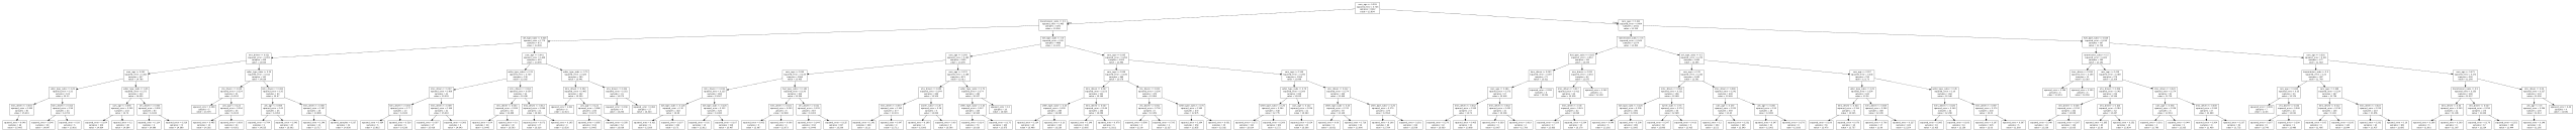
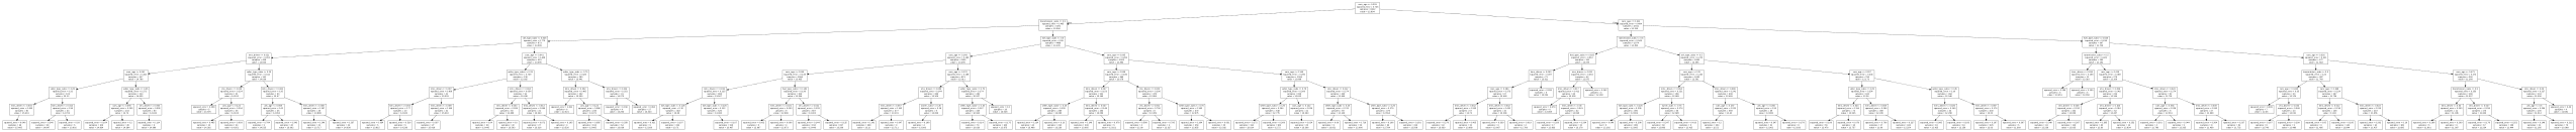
  digraph {
    fontname="Liberation Sans"
    node [fontname="Liberation Sans" shape=box]
    edge [fontname="Liberation Sans"]
    n1 [label="cars_age <= 0.203\nsquared_error = 0.745\nsamples = 8312\nvalue = 12.894"]
    n2 [label="transmission_subs <= 0.5\nsquared_error = 0.495\nsamples = 5371\nvalue = 13.266"]
    n3 [label="cars_age <= 0.311\nsquared_error = 0.484\nsamples = 2941\nvalue = 12.213"]
    n4 [label="fuel_type_subs <= 0.625\nsquared_error = 0.775\nsamples = 873\nvalue = 14.099"]
    n5 [label="fuel_type_subs <= 0.5\nsquared_error = 0.28\nsamples = 4498\nvalue = 13.105"]
    n6 [label="transmission_subs <= 0.5\nsquared_error = 0.343\nsamples = 1974\nvalue = 12.452"]
    n7 [label="fuel_type_subs <= 0.625\nsquared_error = 0.418\nsamples = 967\nvalue = 11.726"]
    n8 [label="kms_driven <= 0.021\nsquared_error = 0.452\nsamples = 458\nvalue = 14.555"]
    n9 [label="cars_age <= 0.041\nsquared_error = 0.648\nsamples = 415\nvalue = 13.595"]
    n10 [label="cars_age <= 0.149\nsquared_error = 0.195\nsamples = 2505\nvalue = 13.296"]
    n11 [label="cars_age <= 0.095\nsquared_error = 0.283\nsamples = 1993\nvalue = 12.864"]
    n12 [label="cars_age <= 0.041\nsquared_error = 0.342\nsamples = 317\nvalue = 14.786"]
    n13 [label="seller_type_subs <= 0.25\nsquared_error = 0.312\nsamples = 141\nvalue = 14.036"]
    n14 [label="seller_type_subs <= 0.25\nsquared_error = 0.749\nsamples = 132\nvalue = 13.925"]
    n15 [label="seller_type_subs <= 0.75\nsquared_error = 0.526\nsamples = 283\nvalue = 13.441"]
    n16 [label="seller_type_subs <= 0.25\nsquared_error = 0.32\nsamples = 103\nvalue = 15.12"]
    n17 [label="seller_type_subs <= 0.25\nsquared_error = 0.272\nsamples = 214\nvalue = 14.625"]
    n18 [label="kms_driven <= 0.024\nsquared_error = 0.224\nsamples = 51\nvalue = 14.152"]
    n19 [label="kms_driven <= 0.032\nsquared_error = 0.35\nsamples = 90\nvalue = 13.97"]
    n20 [label="kms_driven <= 0.004\nsquared_error = 0.063\nsamples = 60\nvalue = 15.419"]
    n21 [label="kms_driven <= 0.014\nsquared_error = 0.38\nsamples = 43\nvalue = 14.703"]
    n22 [label="cars_age <= 0.095\nsquared_error = 0.205\nsamples = 134\nvalue = 14.74"]
    n23 [label="kms_driven <= 0.006\nsquared_error = 0.326\nsamples = 80\nvalue = 14.433"]
    n24 [label="squared_error = 0.046\nsamples = 46\nvalue = 15.465"]
    n25 [label="squared_error = 0.246\nsamples = 38\nvalue = 14.847"]
    n26 [label="squared_error = 0.03\nsamples = 5\nvalue = 13.602"]
    n27 [label="squared_error = 0.164\nsamples = 106\nvalue = 14.834"]
    n28 [label="squared_error = 0.2\nsamples = 28\nvalue = 14.384"]
    n29 [label="squared_error = 0.114\nsamples = 6\nvalue = 14.986"]
-   n30 [label="squared_error = 0.316\nsamples = 74\nvalue = 14.388"]
    n31 [label="squared_error = 0.208\nsamples = 5\nvalue = 14.575"]
    n32 [label="cars_age <= 0.122\nsquared_error = 0.204\nsamples = 46\nvalue = 14.106"]
    n33 [label="cars_age <= 0.068\nsquared_error = 0.42\nsamples = 45\nvalue = 14.052"]
    n34 [label="kms_driven <= 0.038\nsquared_error = 0.267\nsamples = 45\nvalue = 13.888"]
    n35 [label="squared_error = 0.485\nsamples = 12\nvalue = 14.262"]
    n36 [label="squared_error = 0.093\nsamples = 34\nvalue = 14.051"]
    n37 [label="squared_error = 0.784\nsamples = 5\nvalue = 14.525"]
    n38 [label="squared_error = 0.343\nsamples = 40\nvalue = 13.992"]
    n39 [label="squared_error = 0.246\nsamples = 21\nvalue = 13.717"]
-   n40 [label="squared_samples = 0.237\nsamples = 24\nvalue = 14.038"]
+   n40 [label="squared_error = 0.237\nsamples = 24\nvalue = 14.038"]
    n41 [label="kms_driven <= 0.007\nsquared_error = 0.608\nsamples = 41\nvalue = 15.003"]
    n42 [label="kms_driven <= 0.004\nsquared_error = 0.054\nsamples = 91\nvalue = 13.439"]
    n43 [label="kms_driven <= 0.002\nsquared_error = 0.465\nsamples = 252\nvalue = 13.339"]
    n44 [label="kms_driven <= 0.024\nsquared_error = 0.251\nsamples = 31\nvalue = 14.273"]
    n45 [label="kms_driven <= 0.004\nsquared_error = 0.77\nsamples = 10\nvalue = 14.026"]
    n46 [label="kms_driven <= 0.009\nsquared_error = 0.149\nsamples = 31\nvalue = 15.318"]
    n47 [label="kms_driven <= 0.003\nsquared_error = 0.028\nsamples = 60\nvalue = 13.488"]
    n48 [label="kms_driven <= 0.013\nsquared_error = 0.089\nsamples = 31\nvalue = 13.343"]
    n49 [label="squared_error = 0.934\nsamples = 5\nvalue = 13.815"]
    n50 [label="squared_error = 0.516\nsamples = 5\nvalue = 14.238"]
    n51 [label="squared_error = 0.037\nsamples = 27\nvalue = 15.418"]
-   n52 [label="squared_error = 0.383\nsamples = 4\nvalue = 14.643"]
    n53 [label="squared_error = 0.04\nsamples = 38\nvalue = 13.445"]
    n54 [label="squared_error = 0.0\nsamples = 22\nvalue = 13.563"]
    n55 [label="squared_error = 9.072\nsamples = 27\nvalue = 13.316"]
    n56 [label="squared_error = 0.165\nsamples = 4\nvalue = 13.526"]
    n57 [label="squared_error = 1.811\nsamples = 6\nvalue = 12.021"]
    n58 [label="cars_age <= 0.122\nsquared_error = 0.388\nsamples = 246\nvalue = 13.371"]
    n59 [label="squared_error = 0.156\nsamples = 4\nvalue = 13.263"]
    n60 [label="squared_error = 0.092\nsamples = 27\nvalue = 14.423"]
    n61 [label="squared_error = 0.385\nsamples = 192\nvalue = 13.465"]
    n62 [label="squared_error = 0.258\nsamples = 54\nvalue = 13.038"]
    n63 [label="cars_age <= 0.095\nsquared_error = 0.149\nsamples = 1684\nvalue = 13.435"]
    n64 [label="cars_age <= 0.176\nsquared_error = 0.168\nsamples = 821\nvalue = 13.011"]
    n65 [label="cars_age <= 0.068\nsquared_error = 0.185\nsamples = 899\nvalue = 13.078"]
    n66 [label="cars_age <= 0.149\nsquared_error = 0.295\nsamples = 1094\nvalue = 12.688"]
    n67 [label="kms_driven <= 0.015\nsquared_error = 0.125\nsamples = 868\nvalue = 13.567"]
    n68 [label="fuel_type_subs <= 0.125\nsquared_error = 0.136\nsamples = 816\nvalue = 13.296"]
    n69 [label="kms_driven <= 0.084\nsquared_error = 0.144\nsamples = 386\nvalue = 13.106"]
    n70 [label="seller_type_subs <= 0.75\nsquared_error = 0.174\nsamples = 435\nvalue = 12.927"]
    n71 [label="fuel_type_subs <= 0.125\nsquared_error = 0.12\nsamples = 343\nvalue = 13.69"]
    n72 [label="fuel_type_subs <= 0.125\nsquared_error = 0.112\nsamples = 525\nvalue = 13.486"]
    n73 [label="kms_driven <= 0.021\nsquared_error = 0.003\nsamples = 9\nvalue = 12.686"]
    n74 [label="kms_driven <= 0.021\nsquared_error = 0.133\nsamples = 807\nvalue = 13.302"]
    n75 [label="squared_error = 0.021\nsamples = 9\nvalue = 12.928"]
    n76 [label="squared_error = 0.107\nsamples = 334\nvalue = 13.71"]
-   n77 [label="squared_error = 0.02\nsamples = 10\nvalue = 12.912"]
    n78 [label="squared_error = 0.107\nsamples = 515\nvalue = 13.497"]
    n79 [label="squared_error = 0.002\nsamples = 5\nvalue = 12.697"]
    n80 [label="squared_error = 0.006\nsamples = 4\nvalue = 12.673"]
    n81 [label="squared_error = 0.144\nsamples = 150\nvalue = 13.449"]
    n82 [label="squared_error = 0.125\nsamples = 657\nvalue = 13.269"]
    n83 [label="kms_driven <= 0.067\nsquared_error = 0.142\nsamples = 377\nvalue = 13.101"]
    n84 [label="owner_subs <= 0.25\nsquared_error = 0.18\nsamples = 9\nvalue = 13.356"]
    n85 [label="seller_type_subs <= 0.25\nsquared_error = 0.167\nsamples = 419\nvalue = 12.904"]
    n86 [label="squared_error = 0.0\nsamples = 16\nvalue = 13.528"]
    n87 [label="squared_error = 0.141\nsamples = 368\nvalue = 13.11"]
    n88 [label="squared_error = 0.047\nsamples = 9\nvalue = 12.711"]
    n89 [label="squared_error = 0.168\nsamples = 4\nvalue = 13.093"]
-   n90 [label="squared_error = 0.09\nsamples = 5\nvalue = 13.566"]
    n91 [label="squared_error = 0.114\nsamples = 79\nvalue = 13.029"]
    n92 [label="squared_error = 0.175\nsamples = 340\nvalue = 12.875"]
    n93 [label="kms_driven <= 0.007\nsquared_error = 0.153\nsamples = 521\nvalue = 13.165"]
    n94 [label="kms_driven <= 0.002\nsquared_error = 0.206\nsamples = 378\nvalue = 12.959"]
    n95 [label="seller_type_subs <= 0.75\nsquared_error = 0.269\nsamples = 659\nvalue = 12.812"]
    n96 [label="kms_driven <= 0.012\nsquared_error = 0.274\nsamples = 435\nvalue = 12.499"]
    n97 [label="seller_type_subs <= 0.25\nsquared_error = 0.135\nsamples = 268\nvalue = 13.268"]
    n98 [label="kms_driven <= 0.047\nsquared_error = 0.148\nsamples = 253\nvalue = 13.056"]
    n99 [label="kms_driven <= 0.001\nsquared_error = 0.706\nsamples = 8\nvalue = 12.209"]
    n100 [label="seller_type_subs <= 0.75\nsquared_error = 0.183\nsamples = 370\nvalue = 12.975"]
    n101 [label="squared_error = 0.114\nsamples = 44\nvalue = 13.468"]
    n102 [label="squared_error = 0.13\nsamples = 224\nvalue = 13.228"]
    n103 [label="squared_error = 0.146\nsamples = 248\nvalue = 13.065"]
    n104 [label="squared_error = 0.078\nsamples = 5\nvalue = 12.621"]
    n105 [label="squared_error = 0.588\nsamples = 4\nvalue = 12.09"]
    n106 [label="squared_error = 0.795\nsamples = 4\nvalue = 12.327"]
    n107 [label="squared_error = 0.184\nsamples = 350\nvalue = 12.955"]
    n108 [label="squared_error = 0.031\nsamples = 20\nvalue = 13.332"]
    n109 [label="seller_type_subs <= 0.25\nsquared_error = 0.264\nsamples = 618\nvalue = 12.775"]
    n110 [label="cars_age <= 0.122\nsquared_error = 0.026\nsamples = 41\nvalue = 13.363"]
    n111 [label="seller_type_subs <= 0.25\nsquared_error = 0.741\nsamples = 59\nvalue = 12.149"]
    n112 [label="seller_type_subs <= 0.25\nsquared_error = 0.179\nsamples = 376\nvalue = 12.554"]
    n113 [label="squared_error = 0.172\nsamples = 116\nvalue = 13.014"]
    n114 [label="squared_error = 0.269\nsamples = 502\nvalue = 12.72"]
    n115 [label="squared_error = 0.024\nsamples = 28\nvalue = 13.306"]
    n116 [label="squared_error = 0.09\nsamples = 5\nvalue = 13.051"]
    n117 [label="squared_error = 0.719\nsamples = 54\nvalue = 12.066"]
    n118 [label="squared_error = 0.106\nsamples = 63\nvalue = 12.784"]
    n119 [label="squared_error = 0.181\nsamples = 313\nvalue = 12.508"]
    n120 [label="fuel_type_subs <= 0.625\nsquared_error = 0.512\nsamples = 115\nvalue = 13.378"]
    n121 [label="fuel_type_subs <= 0.5\nsquared_error = 0.276\nsamples = 1859\nvalue = 12.395"]
    n122 [label="transmission_subs <= 0.5\nsquared_error = 0.405\nsamples = 290\nvalue = 12.152"]
    n123 [label="cars_age <= 0.392\nsquared_error = 0.311\nsamples = 677\nvalue = 11.543"]
    n124 [label="kms_driven <= 0.063\nsquared_error = 0.397\nsamples = 73\nvalue = 13.611"]
    n125 [label="kms_driven <= 0.051\nsquared_error = 0.454\nsamples = 42\nvalue = 12.975"]
    n126 [label="cars_age <= 0.23\nsquared_error = 0.244\nsamples = 1063\nvalue = 12.561"]
    n127 [label="cars_age <= 0.257\nsquared_error = 0.234\nsamples = 796\nvalue = 12.173"]
    n128 [label="cars_age <= 0.284\nsquared_error = 0.373\nsamples = 67\nvalue = 13.663"]
    n129 [label="squared_error = 0.295\nsamples = 6\nvalue = 13.024"]
    n130 [label="kms_driven <= 0.017\nsquared_error = 0.412\nsamples = 38\nvalue = 13.053"]
    n131 [label="squared_error = 0.242\nsamples = 4\nvalue = 12.232"]
    n132 [label="kms_driven <= 0.042\nsquared_error = 0.333\nsamples = 57\nvalue = 13.73"]
    n133 [label="kms_driven <= 0.042\nsquared_error = 0.431\nsamples = 10\nvalue = 13.284"]
    n134 [label="squared_error = 0.276\nsamples = 42\nvalue = 13.639"]
    n135 [label="squared_error = 0.405\nsamples = 15\nvalue = 13.983"]
    n136 [label="squared_error = 0.339\nsamples = 6\nvalue = 13.667"]
    n137 [label="squared_error = 0.019\nsamples = 4\nvalue = 12.709"]
+   n138 [label="squared_error = 0.679\nsamples = 6\nvalue = 13.368"]
    n139 [label="kms_driven <= 0.03\nsquared_error = 0.341\nsamples = 32\nvalue = 12.995"]
    n140 [label="squared_error = 0.326\nsamples = 17\nvalue = 12.833"]
    n141 [label="squared_error = 0.294\nsamples = 15\nvalue = 13.178"]
    n142 [label="kms_driven <= 0.054\nsquared_error = 0.221\nsamples = 455\nvalue = 12.683"]
    n143 [label="kms_driven <= 0.086\nsquared_error = 0.241\nsamples = 608\nvalue = 12.469"]
    n144 [label="seller_type_subs <= 0.25\nsquared_error = 0.254\nsamples = 432\nvalue = 12.28"]
    n145 [label="seller_type_subs <= 0.25\nsquared_error = 0.18\nsamples = 364\nvalue = 12.046"]
    n146 [label="fuel_type_subs <= 0.125\nsquared_error = 0.209\nsamples = 390\nvalue = 12.659"]
    n147 [label="owner_subs <= 0.75\nsquared_error = 0.274\nsamples = 65\nvalue = 12.828"]
    n148 [label="cars_age <= 0.257\nsquared_error = 0.221\nsamples = 569\nvalue = 12.44"]
    n149 [label="cars_age <= 0.284\nsquared_error = 0.33\nsamples = 39\nvalue = 12.895"]
-   n150 [label="squared_error = 0.046\nsamples = 5\nvalue = 12.182"]
+   n150 [label="squared_error = 0.046\nfuel = 5\nvalue = 12.182"]
    n151 [label="squared_error = 0.208\nsamples = 385\nvalue = 12.665"]
    n152 [label="squared_error = 0.247\nsamples = 60\nvalue = 12.863"]
    n153 [label="squared_error = 0.413\nsamples = 5\nvalue = 12.415"]
    n154 [label="squared_error = 0.2\nsamples = 304\nvalue = 12.52"]
-   n155 [label="squared_error = 0.231\nsamples = 265\nvalue = 12.349"]
    n156 [label="squared_error = 0.347\nsamples = 31\nvalue = 12.962"]
    n157 [label="squared_error = 0.178\nsamples = 8\nvalue = 12.633"]
    n158 [label="kms_driven <= 0.023\nsquared_error = 0.114\nsamples = 73\nvalue = 12.545"]
    n159 [label="kms_driven <= 0.008\nsquared_error = 0.266\nsamples = 359\nvalue = 12.226"]
    n160 [label="kms_driven <= 0.025\nsquared_error = 0.149\nsamples = 34\nvalue = 12.298"]
    n161 [label="kms_driven <= 0.087\nsquared_error = 0.176\nsamples = 330\nvalue = 12.02"]
    n162 [label="squared_error = 0.106\nsamples = 55\nvalue = 12.476"]
    n163 [label="squared_error = 0.079\nsamples = 18\nvalue = 12.757"]
    n164 [label="squared_error = 0.706\nsamples = 17\nvalue = 11.66"]
    n165 [label="squared_error = 0.227\nsamples = 342\nvalue = 12.254"]
    n166 [label="squared_error = 0.085\nsamples = 18\nvalue = 12.425"]
    n167 [label="squared_error = 0.183\nsamples = 16\nvalue = 12.156"]
    n168 [label="squared_error = 0.167\nsamples = 325\nvalue = 12.03"]
    n169 [label="squared_error = 0.367\nsamples = 5\nvalue = 11.369"]
    n170 [label="kms_driven <= 0.036\nsquared_error = 0.168\nsamples = 11\nvalue = 13.318"]
    n171 [label="cars_age <= 0.419\nsquared_error = 0.359\nsamples = 279\nvalue = 12.106"]
    n172 [label="transmission_subs <= 0.5\nsquared_error = 0.24\nsamples = 387\nvalue = 11.749"]
    n173 [label="cars_age <= 0.473\nsquared_error = 0.274\nsamples = 290\nvalue = 11.268"]
    n174 [label="squared_error = 0.136\nsamples = 6\nvalue = 13.451"]
    n175 [label="squared_error = 0.159\nsamples = 5\nvalue = 13.158"]
    n176 [label="kms_driven <= 0.056\nsquared_error = 0.342\nsamples = 224\nvalue = 12.194"]
    n177 [label="kms_driven <= 0.023\nsquared_error = 0.274\nsamples = 55\nvalue = 11.751"]
    n178 [label="kms_driven <= 0.038\nsquared_error = 0.312\nsamples = 162\nvalue = 12.089"]
    n179 [label="kms_driven <= 0.103\nsquared_error = 0.316\nsamples = 62\nvalue = 12.467"]
    n180 [label="cars_age <= 0.554\nsquared_error = 0.228\nsamples = 8\nvalue = 12.061"]
    n181 [label="kms_driven <= 0.039\nsquared_error = 0.262\nsamples = 47\nvalue = 11.698"]
    n182 [label="squared_error = 0.349\nsamples = 43\nvalue = 12.239"]
    n183 [label="squared_error = 0.287\nsamples = 119\nvalue = 12.035"]
    n184 [label="squared_error = 0.285\nsamples = 48\nvalue = 12.36"]
    n185 [label="squared_error = 0.252\nsamples = 14\nvalue = 12.834"]
    n186 [label="squared_error = 0.261\nsamples = 4\nvalue = 11.786"]
    n187 [label="squared_error = 0.044\nsamples = 5\nvalue = 12.335"]
    n188 [label="squared_error = 0.304\nsamples = 8\nvalue = 11.438"]
    n189 [label="squared_error = 0.237\nsamples = 39\nvalue = 11.752"]
    n190 [label="cars_age <= 0.338\nsquared_error = 0.35\nsamples = 20\nvalue = 12.178"]
    n191 [label="cars_age <= 0.338\nsquared_error = 0.224\nsamples = 367\nvalue = 11.726"]
    n192 [label="transmission_subs <= 0.5\nsquared_error = 0.253\nsamples = 186\nvalue = 11.397"]
    n193 [label="kms_driven <= 0.06\nsquared_error = 0.227\nsamples = 104\nvalue = 11.036"]
    n194 [label="squared_error = 0.239\nsamples = 7\nvalue = 12.45"]
    n195 [label="kms_driven <= 0.044\nsquared_error = 0.348\nsamples = 13\nvalue = 12.031"]
    n196 [label="kms_driven <= 0.012\nsquared_error = 0.218\nsamples = 148\nvalue = 11.83"]
    n197 [label="kms_driven <= 0.023\nsquared_error = 0.215\nsamples = 219\nvalue = 11.655"]
    n198 [label="squared_error = 0.167\nsamples = 8\nvalue = 11.746"]
    n199 [label="squared_error = 0.299\nsamples = 5\nvalue = 12.488"]
    n200 [label="squared_error = 0.65\nsamples = 6\nvalue = 11.495"]
    n201 [label="squared_error = 0.195\nsamples = 142\nvalue = 11.844"]
    n202 [label="squared_error = 0.292\nsamples = 34\nvalue = 11.437"]
    n203 [label="squared_error = 0.19\nsamples = 185\nvalue = 11.695"]
    n204 [label="kms_driven <= 0.04\nsquared_error = 0.253\nsamples = 11\nvalue = 11.935"]
    n205 [label="kms_driven <= 0.027\nsquared_error = 0.234\nsamples = 175\nvalue = 11.363"]
    n206 [label="cars_age <= 0.5\nsquared_error = 0.206\nsamples = 100\nvalue = 11.014"]
    n207 [label="squared_error = 0.43\nsamples = 4\nvalue = 11.581"]
    n208 [label="squared_error = 0.296\nsamples = 5\nvalue = 11.861"]
    n209 [label="squared_error = 0.209\nsamples = 6\nvalue = 11.997"]
    n210 [label="squared_error = 0.178\nsamples = 67\nvalue = 11.234"]
    n211 [label="squared_error = 0.252\nsamples = 108\nvalue = 11.444"]
    n212 [label="squared_error = 0.148\nsamples = 21\nvalue = 11.185"]
+   n213 [label="squared_error = 0.212\nsamples = 79\nvalue = 10.969"]
    n1 -> n2 [headlabel=True labelangle=45 labeldistance=2.5]
    n1 -> n3 [headlabel=False labelangle=-45 labeldistance=2.5]
    n2 -> n4
    n2 -> n5
    n3 -> n6
    n3 -> n7
    n4 -> n8
    n4 -> n9
    n5 -> n10
    n5 -> n11
    n6 -> n120
    n6 -> n121
    n7 -> n122
    n7 -> n123
    n8 -> n12
    n8 -> n13
    n9 -> n14
    n9 -> n15
    n10 -> n63
    n10 -> n64
    n11 -> n65
    n11 -> n66
    n12 -> n16
    n12 -> n17
    n13 -> n18
    n13 -> n19
    n14 -> n41
    n14 -> n42
    n15 -> n43
    n15 -> n44
    n16 -> n20
    n16 -> n21
    n17 -> n22
    n17 -> n23
    n18 -> n31
    n18 -> n32
    n19 -> n33
    n19 -> n34
    n20 -> n24
    n21 -> n25
    n21 -> n26
    n22 -> n27
    n22 -> n28
    n23 -> n29
-   n23 -> n30
    n32 -> n35
    n32 -> n36
    n33 -> n37
    n33 -> n38
    n34 -> n39
    n34 -> n40
    n41 -> n45
    n41 -> n46
    n42 -> n47
    n42 -> n48
    n43 -> n57
    n43 -> n58
    n44 -> n59
    n44 -> n60
    n45 -> n49
    n45 -> n50
    n46 -> n51
-   n46 -> n52
    n47 -> n53
    n47 -> n54
    n48 -> n55
    n48 -> n56
    n58 -> n61
    n58 -> n62
    n63 -> n67
    n63 -> n68
    n64 -> n69
    n64 -> n70
    n65 -> n93
    n65 -> n94
    n66 -> n95
    n66 -> n96
    n67 -> n71
    n67 -> n72
    n68 -> n73
    n68 -> n74
    n69 -> n83
    n69 -> n84
    n70 -> n85
    n70 -> n86
    n71 -> n75
    n71 -> n76
-   n72 -> n77
    n72 -> n78
    n73 -> n79
    n73 -> n80
    n74 -> n81
    n74 -> n82
    n83 -> n87
    n83 -> n88
    n84 -> n89
-   n84 -> n90
    n85 -> n91
    n85 -> n92
    n93 -> n97
    n93 -> n98
    n94 -> n99
    n94 -> n100
    n95 -> n109
    n95 -> n110
    n96 -> n111
    n96 -> n112
    n97 -> n101
    n97 -> n102
    n98 -> n103
    n98 -> n104
    n99 -> n105
    n99 -> n106
    n100 -> n107
    n100 -> n108
    n109 -> n113
    n109 -> n114
    n110 -> n115
    n111 -> n116
    n111 -> n117
    n112 -> n118
    n112 -> n119
    n120 -> n124
    n120 -> n125
    n121 -> n126
    n121 -> n127
    n122 -> n170
    n122 -> n171
    n123 -> n172
    n123 -> n173
    n124 -> n128
    n124 -> n129
    n125 -> n130
    n125 -> n131
    n126 -> n142
    n126 -> n143
    n127 -> n144
    n127 -> n145
    n128 -> n132
    n128 -> n133
+   n130 -> n138
    n130 -> n139
    n132 -> n134
    n132 -> n135
    n133 -> n136
    n133 -> n137
    n139 -> n140
    n139 -> n141
    n142 -> n146
    n142 -> n147
    n143 -> n148
    n143 -> n149
    n144 -> n158
    n144 -> n159
    n145 -> n160
    n145 -> n161
    n146 -> n150
    n146 -> n151
    n147 -> n152
    n147 -> n153
    n148 -> n154
-   n148 -> n155
    n149 -> n156
    n149 -> n157
    n158 -> n162
    n158 -> n163
    n159 -> n164
    n159 -> n165
    n160 -> n166
    n160 -> n167
    n161 -> n168
    n161 -> n169
    n170 -> n174
    n170 -> n175
    n171 -> n176
    n171 -> n177
    n172 -> n190
    n172 -> n191
    n173 -> n192
    n173 -> n193
    n176 -> n178
    n176 -> n179
    n177 -> n180
    n177 -> n181
    n178 -> n182
    n178 -> n183
    n179 -> n184
    n179 -> n185
    n180 -> n186
    n180 -> n187
    n181 -> n188
    n181 -> n189
    n190 -> n194
    n190 -> n195
    n191 -> n196
    n191 -> n197
    n192 -> n204
    n192 -> n205
    n193 -> n206
    n193 -> n207
    n195 -> n198
    n195 -> n199
    n196 -> n200
    n196 -> n201
    n197 -> n202
    n197 -> n203
    n204 -> n208
    n204 -> n209
    n205 -> n210
    n205 -> n211
    n206 -> n212
+   n206 -> n213
  }
